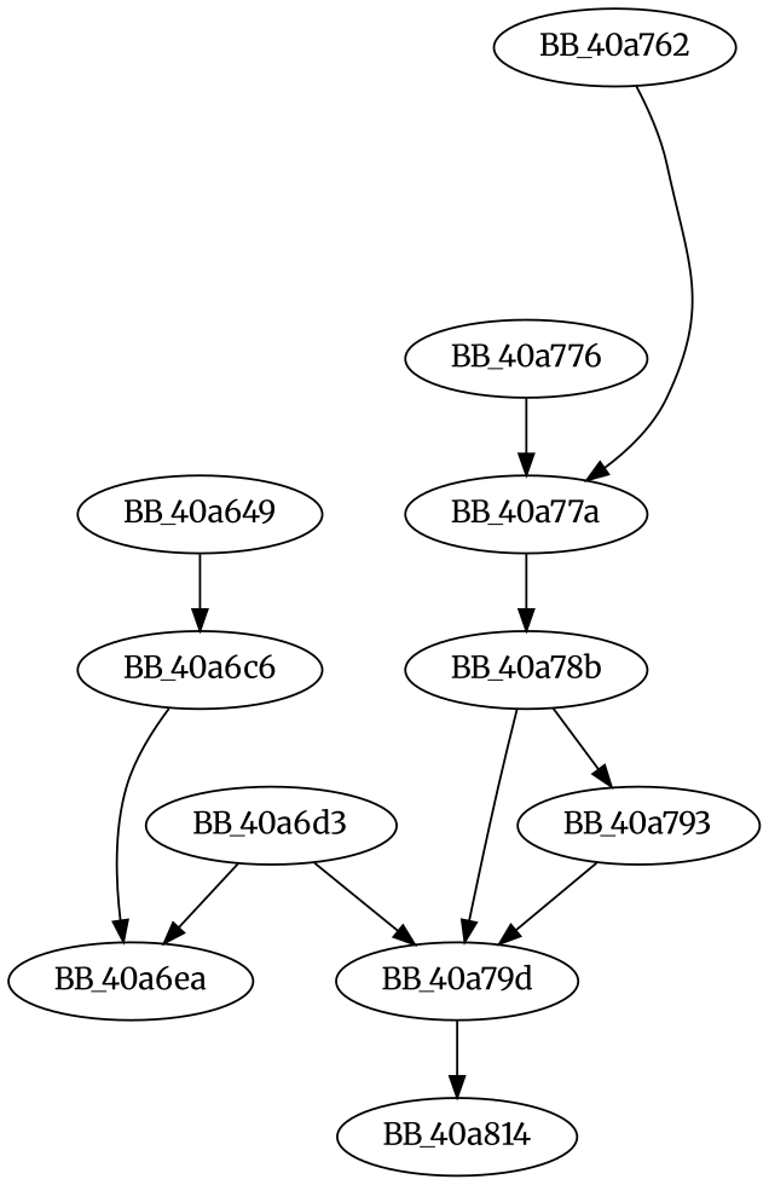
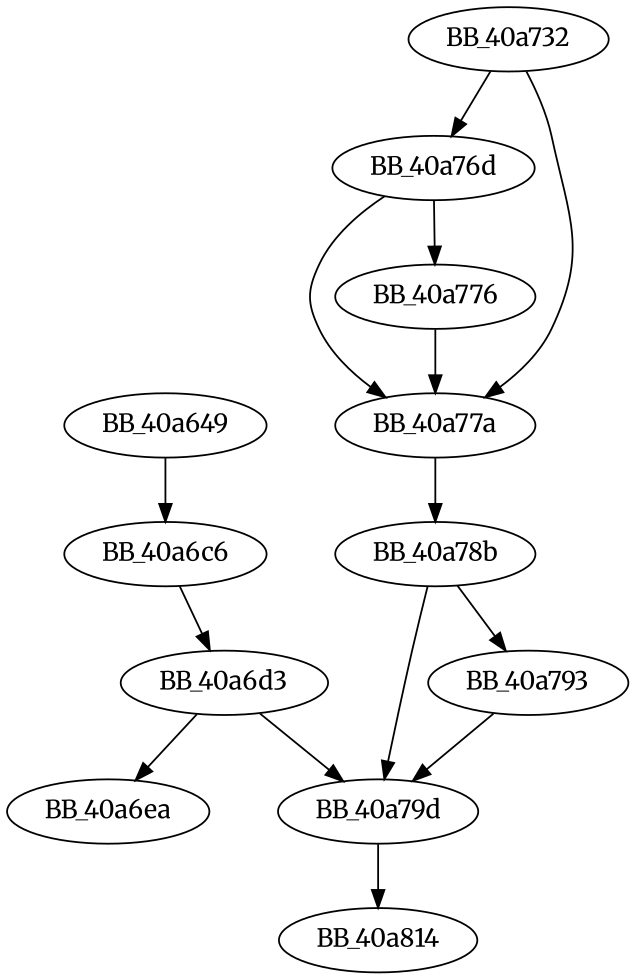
  digraph {
    fontname=Merriweather
    node [fontname=Merriweather]
    edge [fontname=Merriweather]
    BB_40a649
    BB_40a6c6
    BB_40a6d3
    BB_40a6ea
    BB_40a79d
    BB_40a814
-   BB_40a762
+   BB_40a762 [label=BB_40a732]
+   BB_40a76d
    BB_40a77a
    BB_40a776
    BB_40a78b
    BB_40a793
    BB_40a649 -> BB_40a6c6
-   BB_40a6c6 -> BB_40a6ea
+   BB_40a6c6 -> BB_40a6d3
    BB_40a6d3 -> BB_40a6ea
    BB_40a6d3 -> BB_40a79d
    BB_40a79d -> BB_40a814
+   BB_40a762 -> BB_40a76d
    BB_40a762 -> BB_40a77a
+   BB_40a76d -> BB_40a77a
+   BB_40a76d -> BB_40a776
    BB_40a77a -> BB_40a78b
    BB_40a776 -> BB_40a77a
    BB_40a78b -> BB_40a79d
    BB_40a78b -> BB_40a793
    BB_40a793 -> BB_40a79d
  }
